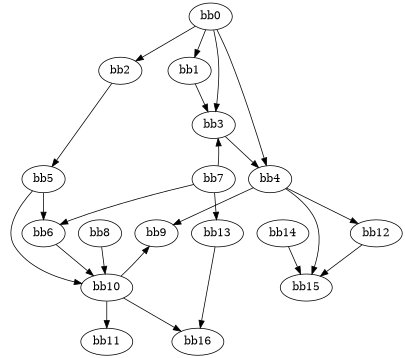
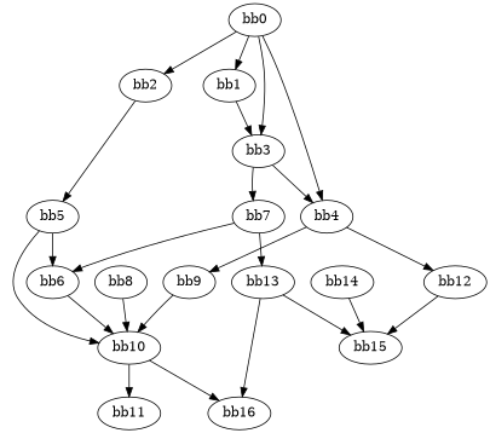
  digraph {
    n1 [label="bb0\l"]
    n2 [label="bb1\l"]
    n3 [label="bb2\l"]
    n4 [label="bb3\l"]
    n5 [label="bb4\l"]
    n6 [label="bb5\l"]
    n7 [label="bb7\l"]
    n8 [label="bb9\l"]
    n9 [label="bb12\l"]
    n10 [label="bb6\l"]
    n11 [label="bb10\l"]
    n12 [label="bb13\l"]
    n13 [label="bb15\l"]
    n14 [label="bb14\l"]
    n15 [label="bb11\l"]
    n16 [label="bb16\l"]
    n17 [label="bb8\l"]
    n1 -> n2
    n1 -> n3
    n1 -> n4
    n1 -> n5
    n2 -> n4
    n3 -> n6
    n4 -> n5
-   n7 -> n4
+   n4 -> n7
    n5 -> n8
    n5 -> n9
    n6 -> n10
    n6 -> n11
    n7 -> n10
    n7 -> n12
-   n11 -> n8
+   n8 -> n11
    n9 -> n13
    n10 -> n11
    n11 -> n15
    n11 -> n16
-   n5 -> n13
+   n12 -> n13
    n12 -> n16
    n14 -> n13
    n17 -> n11
  }
